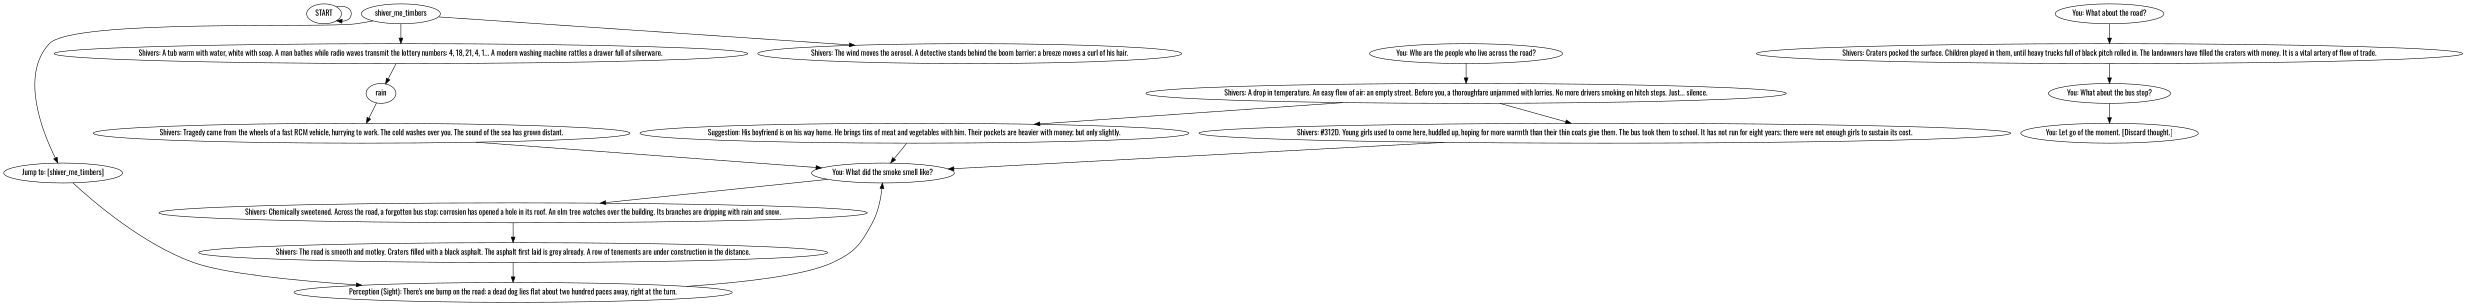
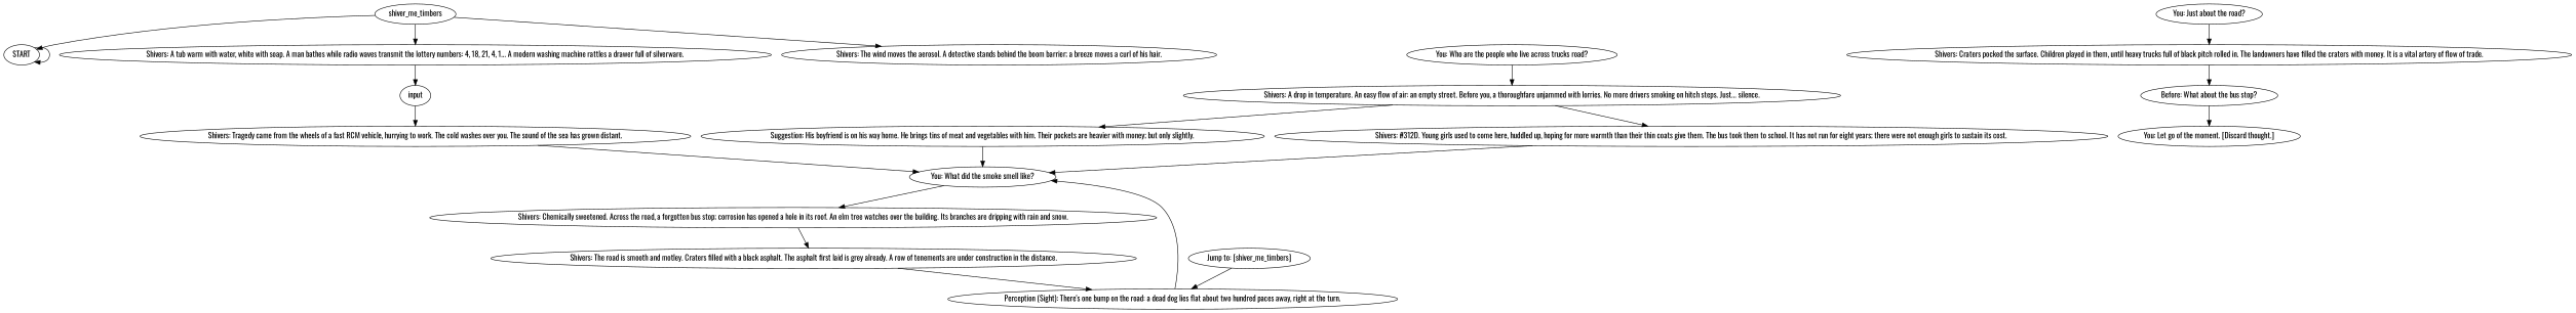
  digraph {
    fontname=Oswald
    node [fontname=Oswald]
    edge [fontname=Oswald]
    n1 [label=START]
-   n2 [label=rain]
+   n2 [label=input]
    n3 [label="Shivers: Tragedy came from the wheels of a fast RCM vehicle, hurrying to work. The cold washes over you. The sound of the sea has grown distant."]
    n4 [label="You: What did the smoke smell like?"]
    n5 [label="Suggestion: His boyfriend is on his way home. He brings tins of meat and vegetables with him. Their pockets are heavier with money; but only slightly."]
    n6 [label="Shivers: Chemically sweetened. Across the road, a forgotten bus stop; corrosion has opened a hole in its roof. An elm tree watches over the building. Its branches are dripping with rain and snow."]
    n7 [label="You: Let go of the moment. [Discard thought.]"]
    n8 [label="Shivers: #312D. Young girls used to come here, huddled up, hoping for more warmth than their thin coats give them. The bus took them to school. It has not run for eight years; there were not enough girls to sustain its cost."]
    n9 [label="Shivers: The road is smooth and motley. Craters filled with a black asphalt. The asphalt first laid is grey already. A row of tenements are under construction in the distance."]
    n10 [label="Jump to: [shiver_me_timbers]"]
    n11 [label="Perception (Sight): There's one bump on the road: a dead dog lies flat about two hundred paces away, right at the turn."]
-   n12 [label="You: What about the road?"]
+   n12 [label="You: Just about the road?"]
    n13 [label="Shivers: Craters pocked the surface. Children played in them, until heavy trucks full of black pitch rolled in. The landowners have filled the craters with money. It is a vital artery of flow of trade."]
-   n14 [label="You: What about the bus stop?"]
+   n14 [label="Before: What about the bus stop?"]
    n15 [label="Shivers: A drop in temperature. An easy flow of air: an empty street. Before you, a thoroughfare unjammed with lorries. No more drivers smoking on hitch steps. Just... silence."]
    n16 [label="Shivers: A tub warm with water, white with soap. A man bathes while radio waves transmit the lottery numbers: 4, 18, 21, 4, 1... A modern washing machine rattles a drawer full of silverware."]
-   n17 [label="You: Who are the people who live across the road?"]
+   n17 [label="You: Who are the people who live across trucks road?"]
    n18 [label="Shivers: The wind moves the aerosol. A detective stands behind the boom barrier; a breeze moves a curl of his hair."]
    n19 [label=shiver_me_timbers]
    n1 -> n1
    n2 -> n3
    n3 -> n4
    n4 -> n6
    n5 -> n4
    n6 -> n9
    n8 -> n4
    n9 -> n11
    n10 -> n11
    n11 -> n4
    n12 -> n13
    n13 -> n14
    n14 -> n7
    n15 -> n5
    n15 -> n8
    n16 -> n2
    n17 -> n15
-   n19 -> n10
+   n19 -> n1
    n19 -> n16
    n19 -> n18
  }
